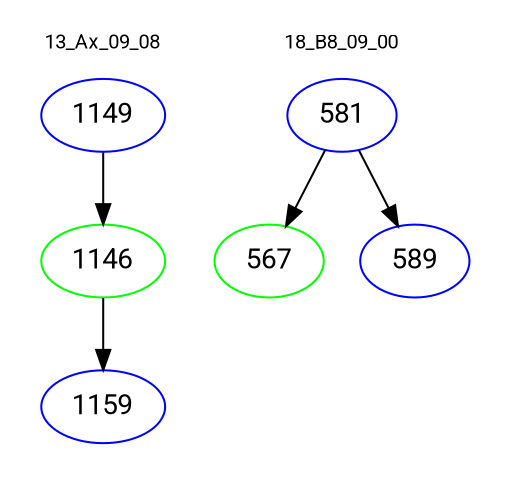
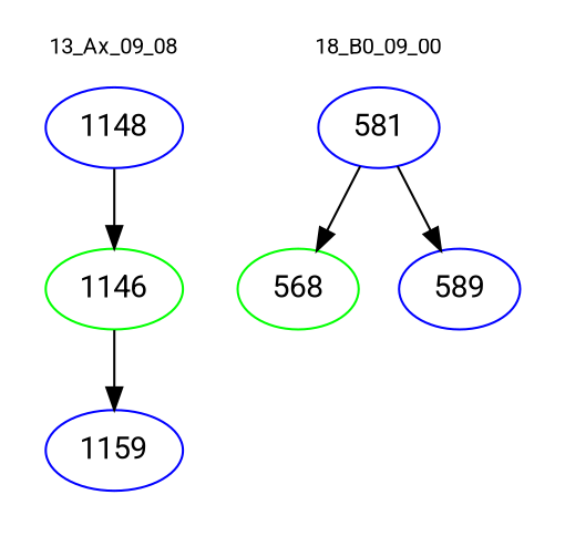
  digraph {
    fontname=Roboto
    node [color=blue fontname=Roboto]
    edge [color=black fontname=Roboto]
-   n1 [label=1149]
+   n1 [label=1148]
    n2 [color=green label=1146]
    n3 [label=1159]
    n4 [label=581]
-   n5 [color=green label=567]
+   n5 [color=green label=568]
    n6 [label=589]
    subgraph cluster_1 {
      color=white
      fontsize=10
      label="13_Ax_09_08"
      n1
      n2
      n3
    }
    subgraph cluster_2 {
      color=white
      fontsize=10
-     label="18_B8_09_00"
+     label="18_B0_09_00"
      n4
      n5
      n6
    }
    n1 -> n2
    n2 -> n3
    n4 -> n5
    n4 -> n6
  }
